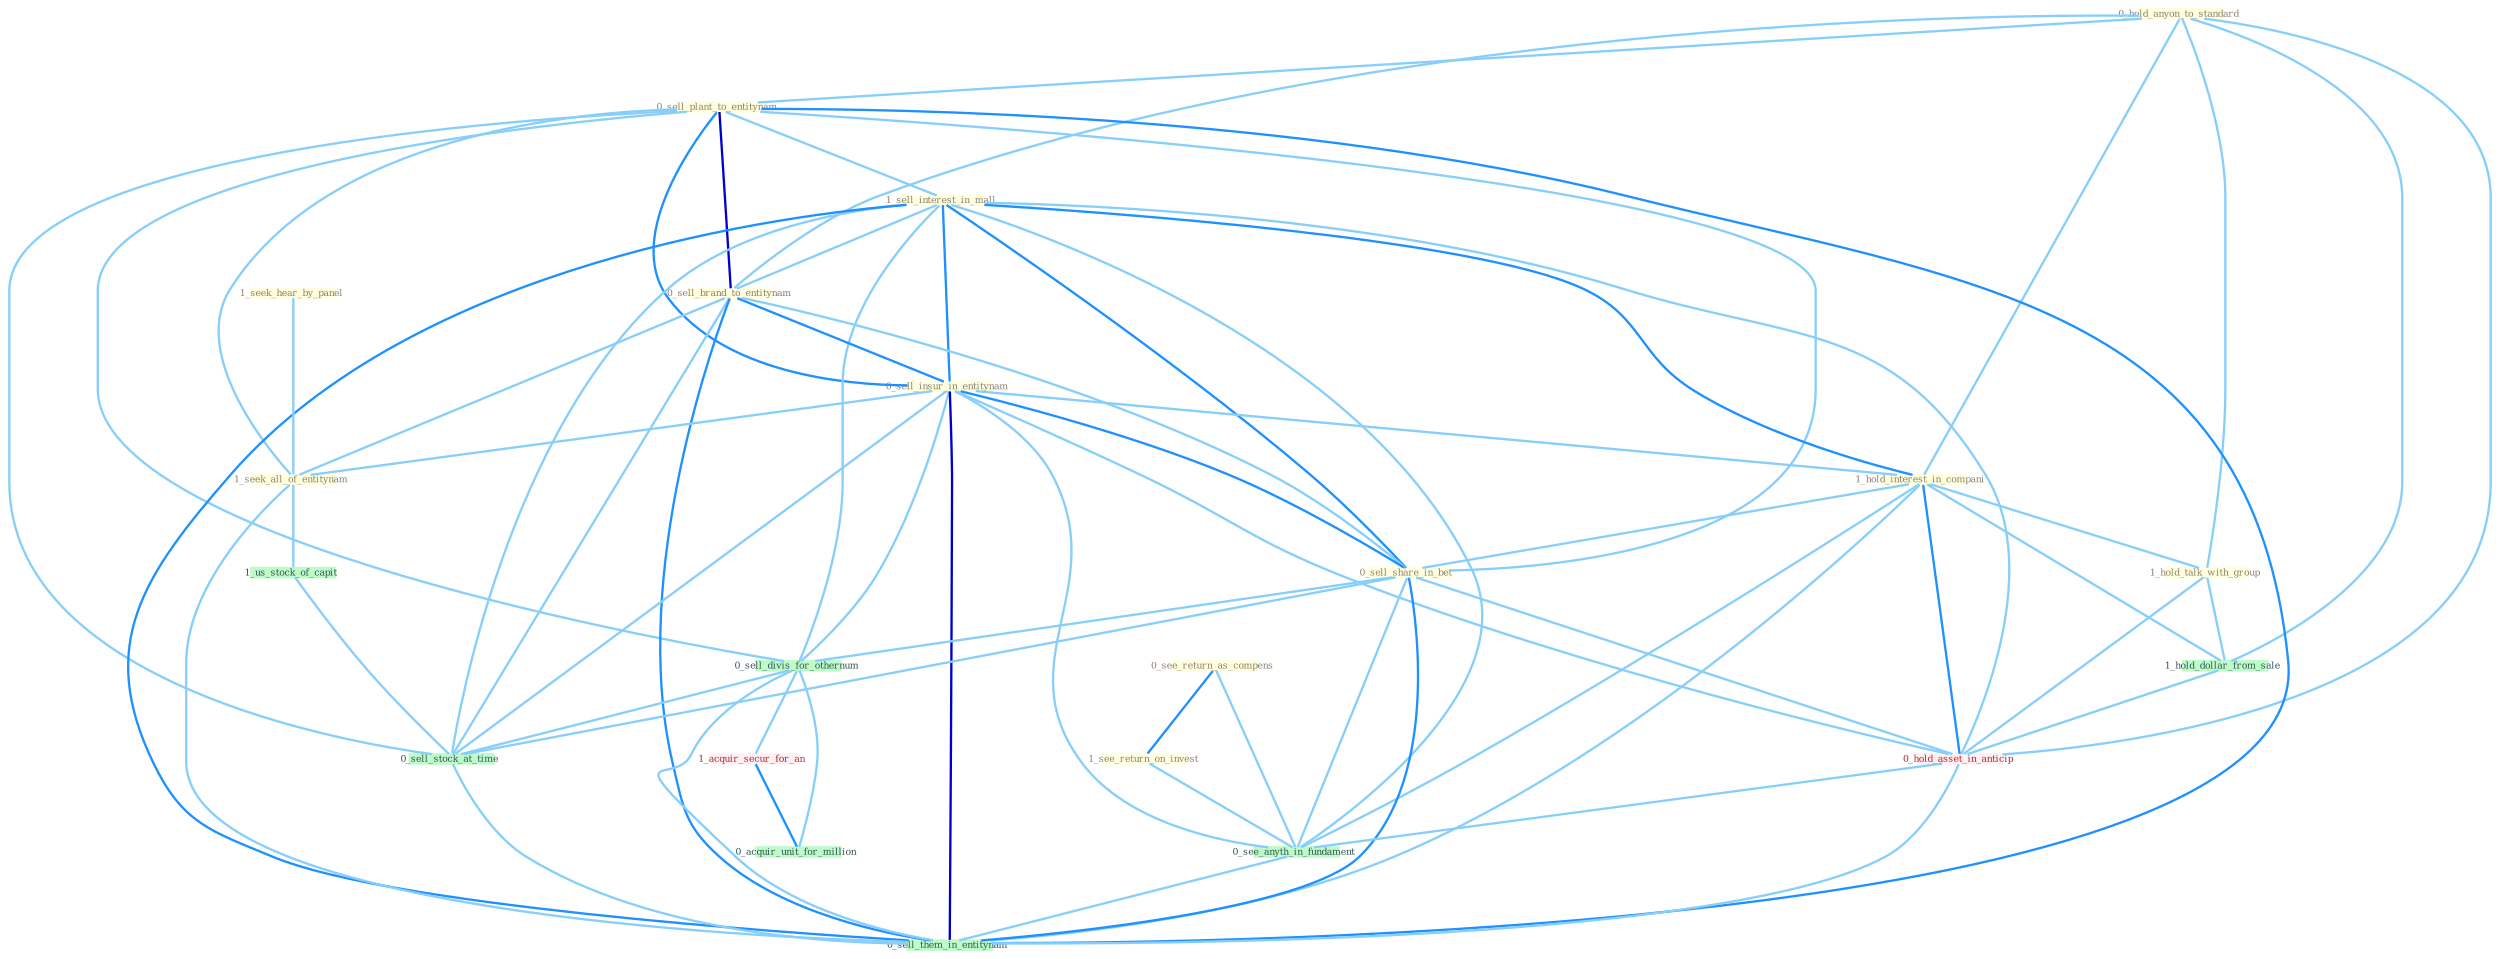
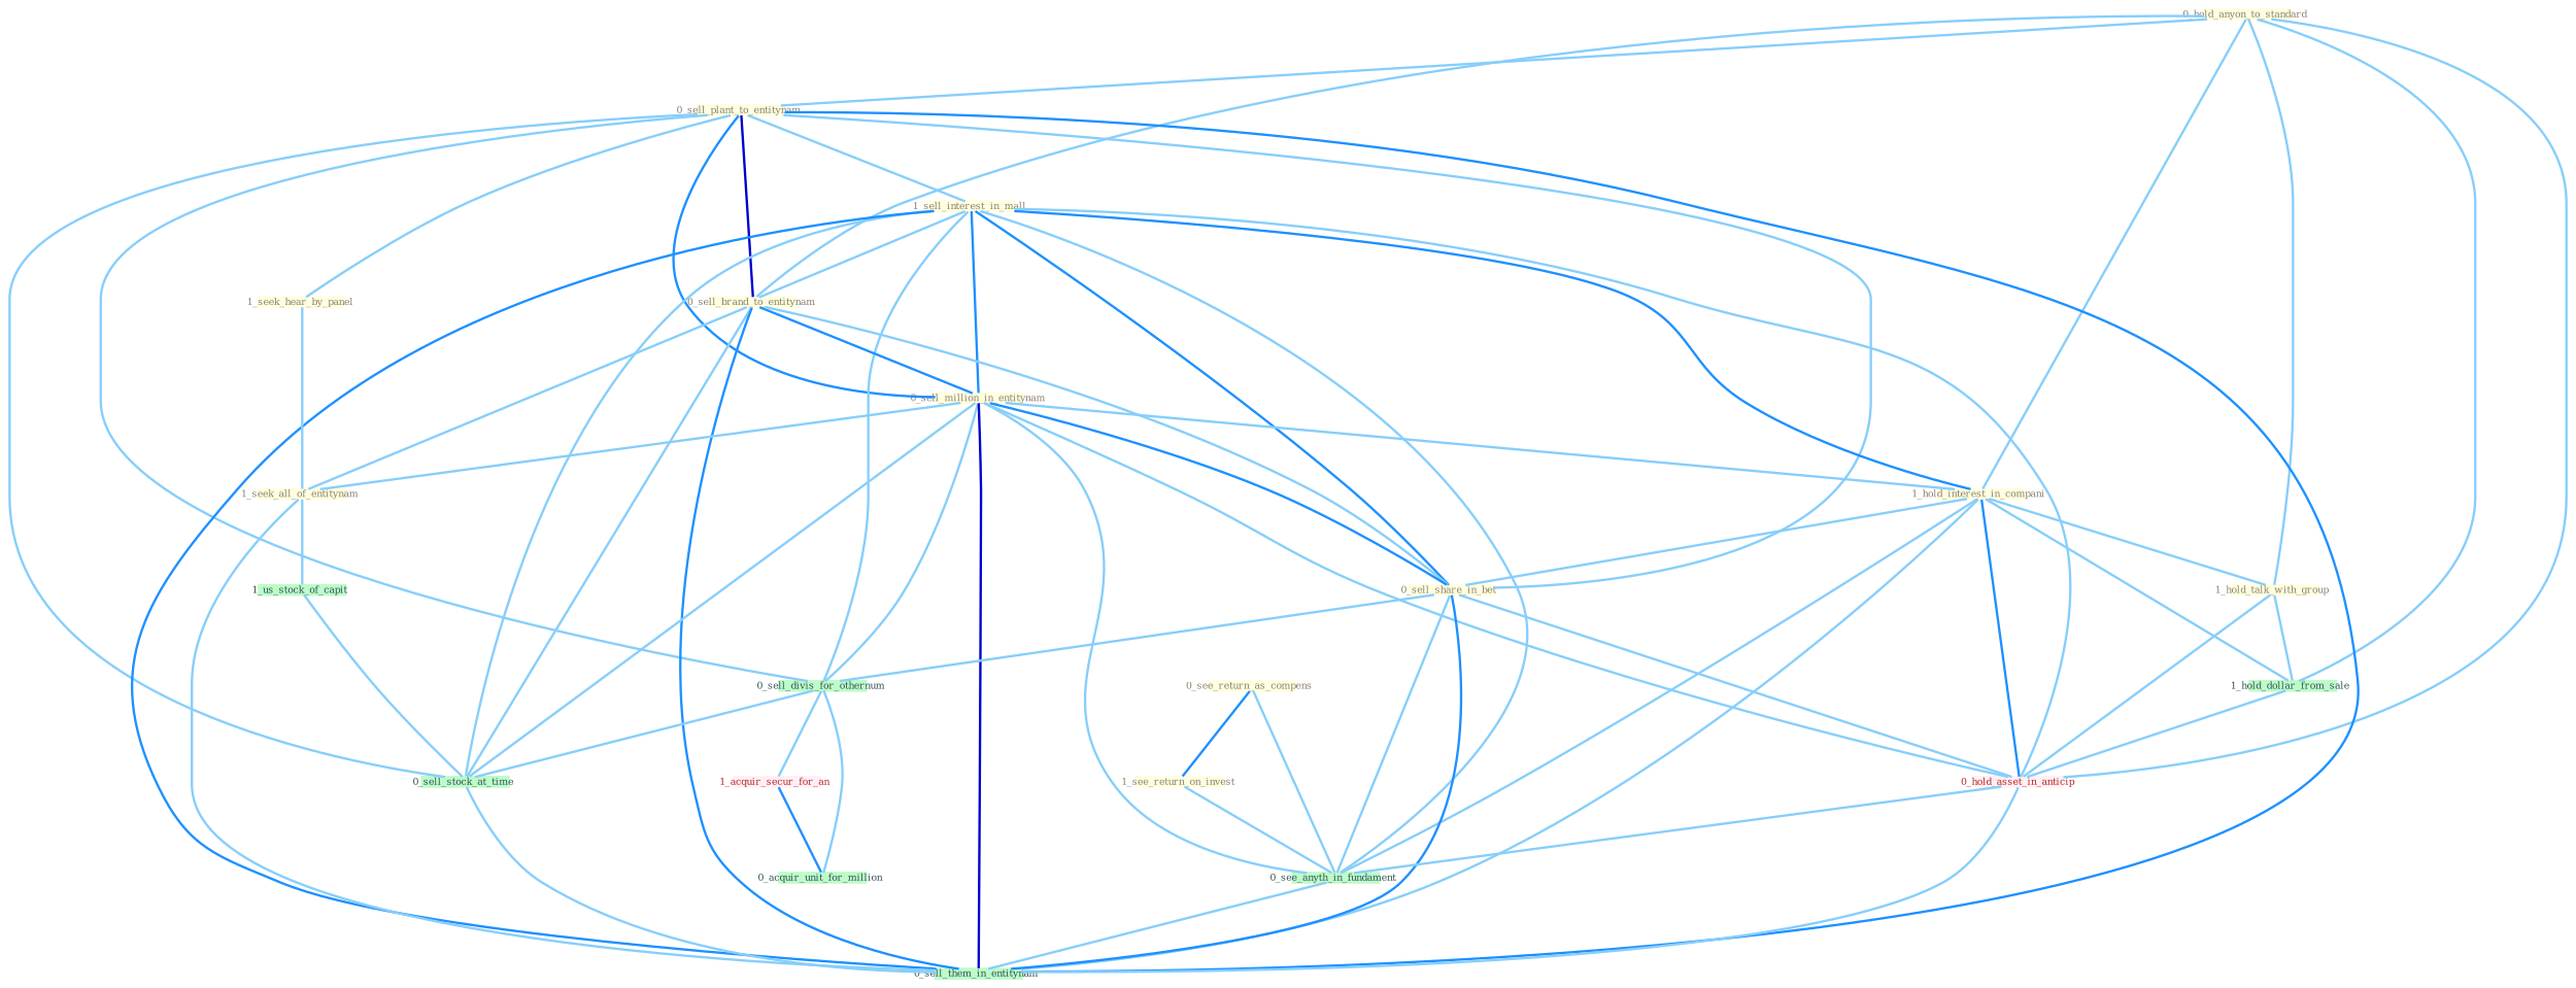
  graph {
    node [color="#ffffe0" fixedsize=true fontcolor="#8b7d6b" fontsize=4 shape=polygon style=filled]
    edge [color="#87cefa" w=1]
    "0_hold_anyon_to_standard " [height=.06 width=.5]
    "0_sell_plant_to_entitynam " [height=.06 width=.5]
    "1_sell_interest_in_mall " [height=.06 width=.5]
    "0_sell_brand_to_entitynam " [height=.06 width=.5]
-   "0_sell_insur_in_entitynam " [height=.06 width=.5]
+   "0_sell_insur_in_entitynam " [height=.06 width=.5 label="0_sell_million_in_entitynam"]
    "0_see_return_as_compens " [height=.06 width=.5]
    "1_hold_interest_in_compani " [height=.06 width=.5]
    "0_sell_share_in_bet " [height=.06 width=.5]
    "1_hold_talk_with_group " [height=.06 width=.5]
    "1_seek_hear_by_panel " [height=.06 width=.5]
    "1_see_return_on_invest " [height=.06 width=.5]
    "1_seek_all_of_entitynam " [height=.06 width=.5]
    "1_acquir_secur_for_an " [color="#fff0f5" fontcolor="#b22222" height=.06 width=.5]
    "0_hold_asset_in_anticip " [color="#fff0f5" fontcolor="#b22222" height=.06 width=.5]
    "1_hold_dollar_from_sale " [color="#BDFCC9" fontcolor="#2f4f4f" height=.06 width=.5]
    "0_sell_divis_for_othernum " [color="#BDFCC9" fontcolor="#2f4f4f" height=.06 width=.5]
    "0_sell_stock_at_time " [color="#BDFCC9" fontcolor="#2f4f4f" height=.06 width=.5]
    "0_sell_them_in_entitynam " [color="#BDFCC9" fontcolor="#2f4f4f" height=.06 width=.5]
    "0_see_anyth_in_fundament " [color="#BDFCC9" fontcolor="#2f4f4f" height=.06 width=.5]
    "1_us_stock_of_capit " [color="#BDFCC9" fontcolor="#2f4f4f" height=.06 width=.5]
    "0_acquir_unit_for_million " [color="#BDFCC9" fontcolor="#2f4f4f" height=.06 width=.5]
    subgraph sub_1 {
      "0_hold_anyon_to_standard "
      "0_sell_plant_to_entitynam "
      "1_sell_interest_in_mall "
      "0_sell_brand_to_entitynam "
      "0_sell_insur_in_entitynam "
      "0_see_return_as_compens "
      "1_hold_interest_in_compani "
      "0_sell_share_in_bet "
      "1_hold_talk_with_group "
      "1_seek_hear_by_panel "
      "1_see_return_on_invest "
      "1_seek_all_of_entitynam "
    }
    subgraph sub_2 {
      "1_acquir_secur_for_an "
      "0_hold_asset_in_anticip "
    }
    "0_hold_anyon_to_standard " -- "0_sell_plant_to_entitynam "
    "0_hold_anyon_to_standard " -- "0_sell_brand_to_entitynam "
    "0_hold_anyon_to_standard " -- "1_hold_interest_in_compani "
    "0_hold_anyon_to_standard " -- "1_hold_talk_with_group "
    "0_hold_anyon_to_standard " -- "0_hold_asset_in_anticip "
    "0_hold_anyon_to_standard " -- "1_hold_dollar_from_sale "
    "0_sell_plant_to_entitynam " -- "1_sell_interest_in_mall "
    "0_sell_plant_to_entitynam " -- "0_sell_brand_to_entitynam " [color="#0000cd" w=3]
    "0_sell_plant_to_entitynam " -- "0_sell_insur_in_entitynam " [color="#1e90ff" w=2]
    "0_sell_plant_to_entitynam " -- "0_sell_share_in_bet "
-   "0_sell_plant_to_entitynam " -- "1_seek_all_of_entitynam "
+   "0_sell_plant_to_entitynam " -- "1_seek_hear_by_panel "
    "0_sell_plant_to_entitynam " -- "0_sell_divis_for_othernum "
    "0_sell_plant_to_entitynam " -- "0_sell_stock_at_time "
    "0_sell_plant_to_entitynam " -- "0_sell_them_in_entitynam " [color="#1e90ff" w=2]
    "1_sell_interest_in_mall " -- "0_sell_brand_to_entitynam "
    "1_sell_interest_in_mall " -- "0_sell_insur_in_entitynam " [color="#1e90ff" w=2]
    "1_sell_interest_in_mall " -- "1_hold_interest_in_compani " [color="#1e90ff" w=2]
    "1_sell_interest_in_mall " -- "0_sell_share_in_bet " [color="#1e90ff" w=2]
    "1_sell_interest_in_mall " -- "0_hold_asset_in_anticip "
    "1_sell_interest_in_mall " -- "0_sell_divis_for_othernum "
    "1_sell_interest_in_mall " -- "0_sell_stock_at_time "
    "1_sell_interest_in_mall " -- "0_sell_them_in_entitynam " [color="#1e90ff" w=2]
    "1_sell_interest_in_mall " -- "0_see_anyth_in_fundament "
    "0_sell_brand_to_entitynam " -- "0_sell_insur_in_entitynam " [color="#1e90ff" w=2]
    "0_sell_brand_to_entitynam " -- "0_sell_share_in_bet "
    "0_sell_brand_to_entitynam " -- "1_seek_all_of_entitynam "
    "0_sell_brand_to_entitynam " -- "0_sell_stock_at_time "
    "0_sell_brand_to_entitynam " -- "0_sell_them_in_entitynam " [color="#1e90ff" w=2]
    "0_sell_insur_in_entitynam " -- "1_hold_interest_in_compani "
    "0_sell_insur_in_entitynam " -- "0_sell_share_in_bet " [color="#1e90ff" w=2]
    "0_sell_insur_in_entitynam " -- "1_seek_all_of_entitynam "
    "0_sell_insur_in_entitynam " -- "0_hold_asset_in_anticip "
    "0_sell_insur_in_entitynam " -- "0_sell_divis_for_othernum "
    "0_sell_insur_in_entitynam " -- "0_sell_stock_at_time "
    "0_sell_insur_in_entitynam " -- "0_sell_them_in_entitynam " [color="#0000cd" w=3]
    "0_sell_insur_in_entitynam " -- "0_see_anyth_in_fundament "
    "0_see_return_as_compens " -- "1_see_return_on_invest " [color="#1e90ff" w=2]
    "0_see_return_as_compens " -- "0_see_anyth_in_fundament "
    "1_hold_interest_in_compani " -- "0_sell_share_in_bet "
    "1_hold_interest_in_compani " -- "1_hold_talk_with_group "
    "1_hold_interest_in_compani " -- "0_hold_asset_in_anticip " [color="#1e90ff" w=2]
    "1_hold_interest_in_compani " -- "1_hold_dollar_from_sale "
    "1_hold_interest_in_compani " -- "0_sell_them_in_entitynam "
    "1_hold_interest_in_compani " -- "0_see_anyth_in_fundament "
    "0_sell_share_in_bet " -- "0_hold_asset_in_anticip "
    "0_sell_share_in_bet " -- "0_sell_divis_for_othernum "
-   "0_sell_share_in_bet " -- "0_sell_stock_at_time "
    "0_sell_share_in_bet " -- "0_sell_them_in_entitynam " [color="#1e90ff" w=2]
    "0_sell_share_in_bet " -- "0_see_anyth_in_fundament "
    "1_hold_talk_with_group " -- "0_hold_asset_in_anticip "
    "1_hold_talk_with_group " -- "1_hold_dollar_from_sale "
    "1_seek_hear_by_panel " -- "1_seek_all_of_entitynam "
    "1_see_return_on_invest " -- "0_see_anyth_in_fundament "
    "1_seek_all_of_entitynam " -- "0_sell_them_in_entitynam "
    "1_seek_all_of_entitynam " -- "1_us_stock_of_capit "
    "1_acquir_secur_for_an " -- "0_acquir_unit_for_million " [color="#1e90ff" w=2]
    "0_hold_asset_in_anticip " -- "0_sell_them_in_entitynam "
    "0_hold_asset_in_anticip " -- "0_see_anyth_in_fundament "
    "1_hold_dollar_from_sale " -- "0_hold_asset_in_anticip "
    "0_sell_divis_for_othernum " -- "1_acquir_secur_for_an "
    "0_sell_divis_for_othernum " -- "0_sell_stock_at_time "
-   "0_sell_divis_for_othernum " -- "0_sell_them_in_entitynam "
    "0_sell_divis_for_othernum " -- "0_acquir_unit_for_million "
    "0_sell_stock_at_time " -- "0_sell_them_in_entitynam "
    "0_see_anyth_in_fundament " -- "0_sell_them_in_entitynam "
    "1_us_stock_of_capit " -- "0_sell_stock_at_time "
  }
